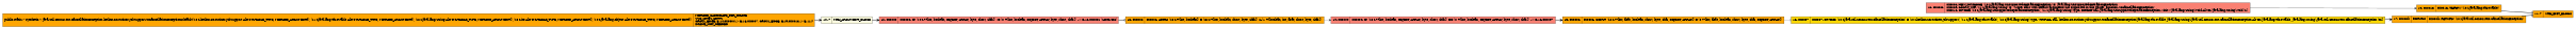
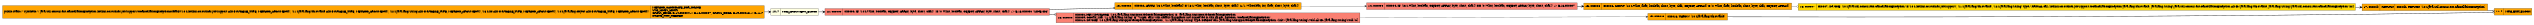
  digraph {
    rankdir=LR
    node [fillcolor=orange shape=record style=filled]
    edge [arrowhead=vee style=bold]
    n1 [fillcolor=lightyellow label="{10\:\ ?|MTH_ARGUMENT_BLOCK\l}"]
    n2 [fillcolor=salmon label="{12\:\ 0x0000|0x0000: IF  (r4 I:??[int, boolean, OBJECT, ARRAY, byte, short, char]) != (0 ??[int, boolean, OBJECT, ARRAY, byte, short, char])  \-\> B:18:0x000c  (LINE:423)\l}"]
    n3 [label="{13\:\ 0x0002|0x0002: ARITH  (r3 I:??[int, boolean]) = (r3 I:??[int, boolean, short, byte, char]) & (1 ??[boolean, int, float, short, byte, char]) \l}"]
    n4 [fillcolor=salmon label="{18\:\ 0x000c|0x000c: NEW_INSTANCE  (r0 I:java.lang.UnsupportedOperationException) =  java.lang.UnsupportedOperationException \l0x000e: CONST_STR  (r1 I:java.lang.String) =  \"Super calls with default arguments not supported in this target, function: toCancellationException\" \l0x0010: INVOKE  (r0 I:java.lang.UnsupportedOperationException), (r1 I:java.lang.String) type: DIRECT call: java.lang.UnsupportedOperationException.\<init\>(java.lang.String):void A[MD:(java.lang.String):void (c)]\l}"]
    n5 [fillcolor=salmon label="{14\:\ 0x0004|0x0004: IF  (r3 I:??[int, boolean, OBJECT, ARRAY, byte, short, char]) == (0 ??[int, boolean, OBJECT, ARRAY, byte, short, char])  \-\> B:16:0x0007 \l}"]
    n6 [label="{19\:\ 0x0013|0x0013: THROW  (r0 I:java.lang.Throwable) \l}"]
    n7 [label="{15\:\ 0x0006|0x0006: CONST  (r2 I:??[int, float, boolean, short, byte, char, OBJECT, ARRAY]) = (0 ??[int, float, boolean, short, byte, char, OBJECT, ARRAY]) \l}"]
    n8 [fillcolor=gold label="{16\:\ 0x0007|0x0007: INVOKE  (r0 I:java.util.concurrent.CancellationException) = (r0 I:kotlinx.coroutines.JobSupport), (r1 I:java.lang.Throwable), (r2 I:java.lang.String) type: VIRTUAL call: kotlinx.coroutines.JobSupport.toCancellationException(java.lang.Throwable, java.lang.String):java.util.concurrent.CancellationException A[MD:(java.lang.Throwable, java.lang.String):java.util.concurrent.CancellationException (m)]\l}"]
    n9 [label="{17\:\ 0x000b|RETURN\l|0x000b: RETURN  (r0 I:java.util.concurrent.CancellationException) \l}"]
    n10 [label="{11\:\ ?|MTH_EXIT_BLOCK\l}"]
    n11 [label="{public static \/* synthetic *\/ java.util.concurrent.CancellationException kotlinx.coroutines.JobSupport.toCancellationException$default((r0 I:kotlinx.coroutines.JobSupport A[IMMUTABLE_TYPE, METHOD_ARGUMENT]), (r1 I:java.lang.Throwable A[IMMUTABLE_TYPE, METHOD_ARGUMENT]), (r2 I:java.lang.String A[IMMUTABLE_TYPE, METHOD_ARGUMENT]), (r3 I:int A[IMMUTABLE_TYPE, METHOD_ARGUMENT]), (r4 I:java.lang.Object A[IMMUTABLE_TYPE, METHOD_ARGUMENT]))  | METHOD_CANDIDATE_FOR_INLINE\lUSE_LINES_HINTS\lCROSS_EDGE: B:14:0x0004 \-\> B:16:0x0007, CROSS_EDGE: B:19:0x0013 \-\> B:11:?\lINLINE_NOT_NEEDED\l}"]
    n1 -> n2
    n2 -> n3 [arrowhead=odot]
+   n2 -> n4 [arrowhead=odot]
    n3 -> n5 [style=solid]
    n4 -> n6 [style=solid]
    n5 -> n7
    n6 -> n10 [arrowhead=odot]
    n7 -> n8 [arrowhead=odot style=solid]
    n8 -> n9
    n9 -> n10 [arrowhead=odot]
    n11 -> n1
  }
